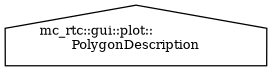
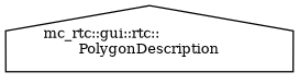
  digraph {
    rankdir=LR
    fontname="DejaVu Serif"
-   n1 [color=black fillcolor=white fontname="DejaVu Serif" fontsize=10 height=0.2 label="mc_rtc::gui::plot::\lPolygonDescription" shape=house style=filled width=0.4]
+   n1 [color=black fillcolor=white fontname="DejaVu Serif" fontsize=10 height=0.2 label="mc_rtc::gui::rtc::\lPolygonDescription" shape=house style=filled width=0.4]
  }
